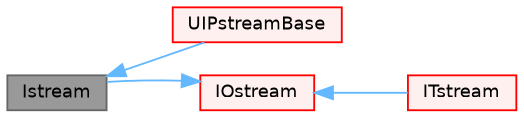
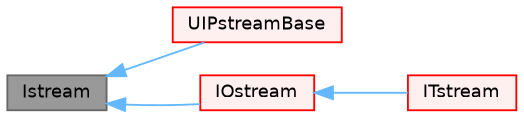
  digraph {
    rankdir=LR
    node [color=red fillcolor="#FFF0F0" fontname=Helvetica fontsize=10 shape=box style=filled]
    edge [color=steelblue1 dir=back fontname=Helvetica fontsize=10 labelfontname=Helvetica labelfontsize=10 style=solid]
    n1 [color=gray40 fillcolor=grey60 fontcolor=black height=0.2 label=Istream width=0.4]
    n2 [height=0.2 label=UIPstreamBase width=0.4]
    n3 [height=0.2 label=ITstream width=0.4]
    n4 [height=0.2 label=IOstream width=0.4]
    n1 -> n2
-   n4 -> n1
+   n1 -> n4
    n4 -> n3
  }
